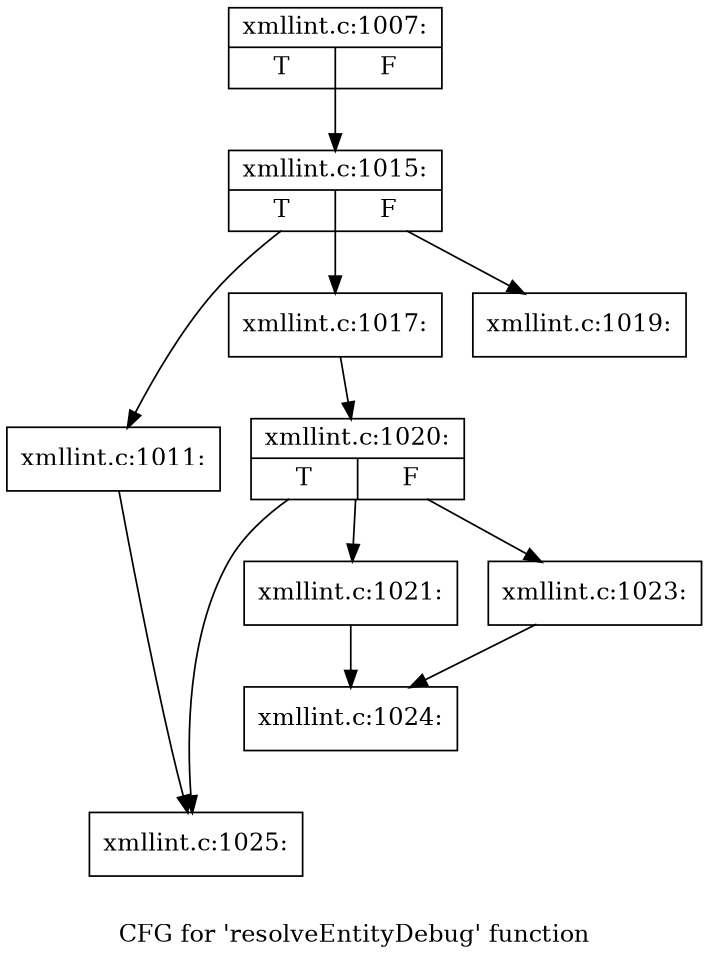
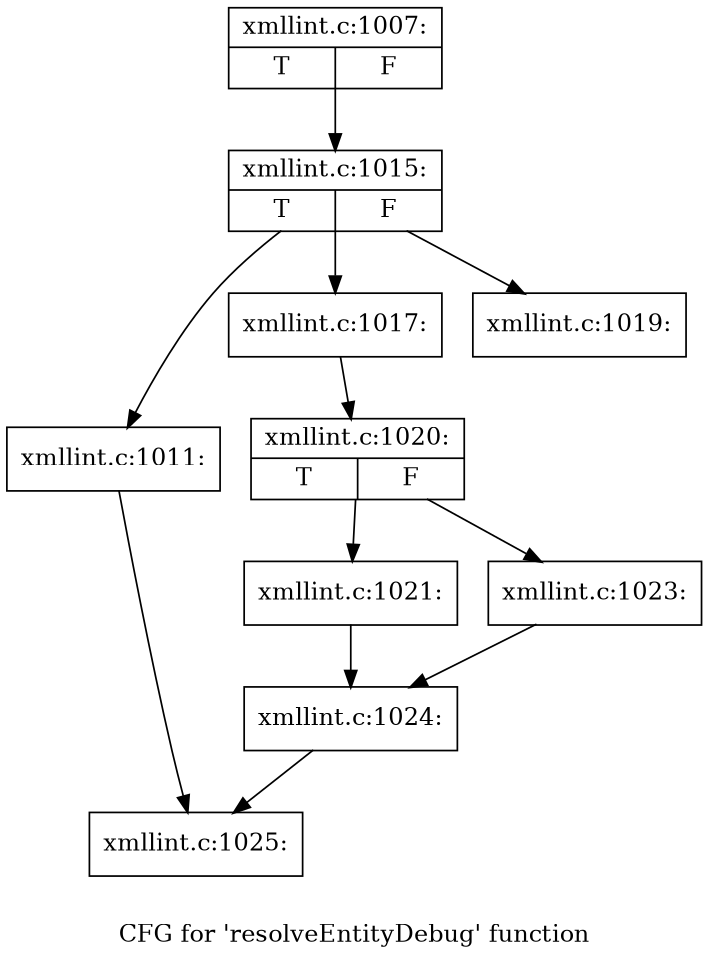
  digraph {
    label="CFG for 'resolveEntityDebug' function"
    node [shape=record]
    n1 [label="{xmllint.c:1007:|{<s0>T|<s1>F}}"]
    n2 [label="{xmllint.c:1015:|{<s0>T|<s1>F}}"]
    n3 [label="{xmllint.c:1011:}"]
    n4 [label="{xmllint.c:1025:}"]
    n5 [label="{xmllint.c:1017:}"]
    n6 [label="{xmllint.c:1019:}"]
    n7 [label="{xmllint.c:1020:|{<s0>T|<s1>F}}"]
    n8 [label="{xmllint.c:1021:}"]
    n9 [label="{xmllint.c:1023:}"]
    n10 [label="{xmllint.c:1024:}"]
    n1 -> n2
    n2 -> n3
    n2 -> n5
    n2 -> n6
    n3 -> n4
    n5 -> n7
    n7 -> n8
    n7 -> n9
    n8 -> n10
    n9 -> n10
-   n7 -> n4
+   n10 -> n4
  }
